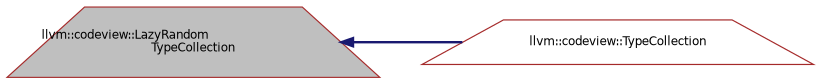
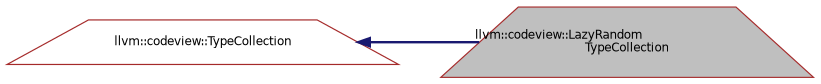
  digraph {
    rankdir=LR
    node [color=brown fontname=Helvetica fontsize=10 shape=trapezium]
    n1 [fillcolor=grey75 fontcolor=black height=0.2 label="llvm::codeview::LazyRandom\lTypeCollection" style=filled width=0.4]
    n2 [height=0.2 label="llvm::codeview::TypeCollection" width=0.4]
-   n1 -> n2 [color=midnightblue dir=back fontname=Helvetica fontsize=10 labelfontname=Helvetica labelfontsize=10 style=bold]
+   n2 -> n1 [color=midnightblue dir=back fontname=Helvetica fontsize=10 labelfontname=Helvetica labelfontsize=10 style=bold]
  }
